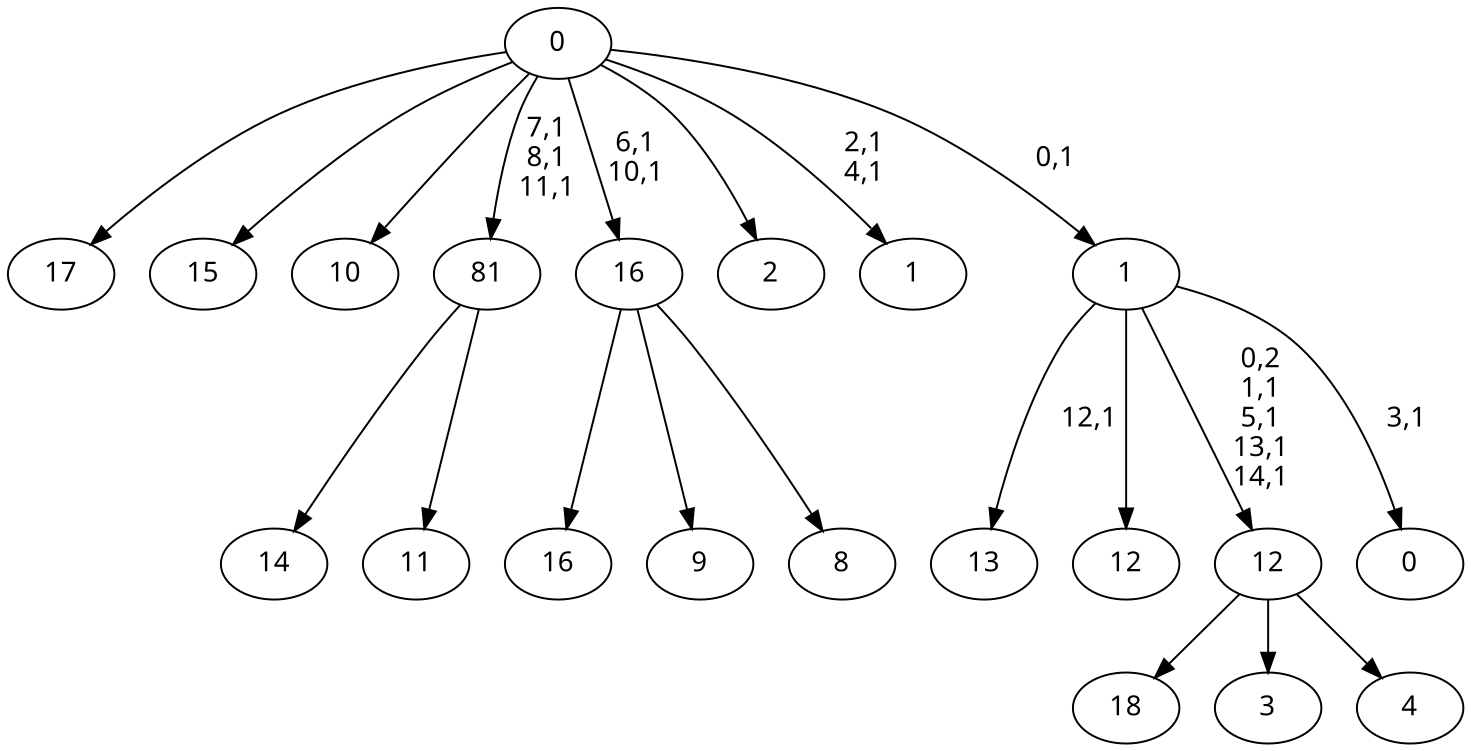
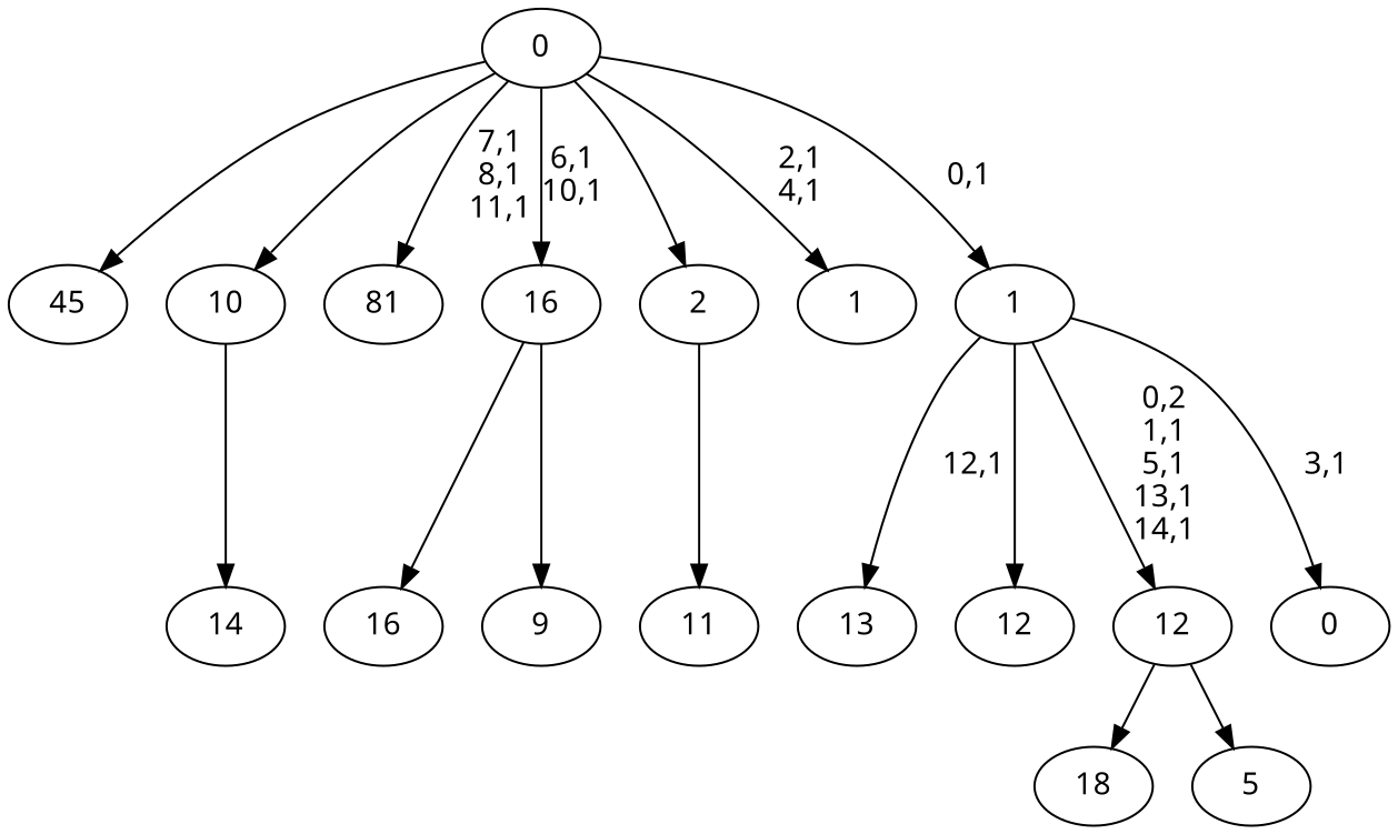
  digraph {
    fontname="Noto Sans"
    node [fontname="Noto Sans"]
    edge [fontname="Noto Sans"]
    n1 [label=18]
-   n2 [label=17]
    n3 [label=16]
-   n4 [label=15]
+   n4 [label=45]
    n5 [label=14]
    n6 [label=13]
    n7 [label=12]
    n8 [label=11]
    n9 [label=10]
    n10 [label=9]
-   n11 [label=8]
    n12 [label=81]
    16
-   n14 [label=3]
-   n15 [label=4]
+   n14 [label=5]
    12
    n17 [label=2]
    n18 [label=1]
    n19 [label=0]
    1
    0
-   n12 -> n5
-   n12 -> n8
+   n9 -> n5
+   n17 -> n8
    16 -> n3
    16 -> n10
-   16 -> n11
    12 -> n1
    12 -> n14
-   12 -> n15
    1 -> n6 [label="12,1"]
    1 -> n7
    1 -> 12 [label="0,2\n1,1\n5,1\n13,1\n14,1"]
    1 -> n19 [label="3,1"]
-   0 -> n2
    0 -> n4
    0 -> n9
    0 -> n12 [label="7,1\n8,1\n11,1"]
    0 -> 16 [label="6,1\n10,1"]
    0 -> n17
    0 -> n18 [label="2,1\n4,1"]
    0 -> 1 [label="0,1"]
  }
